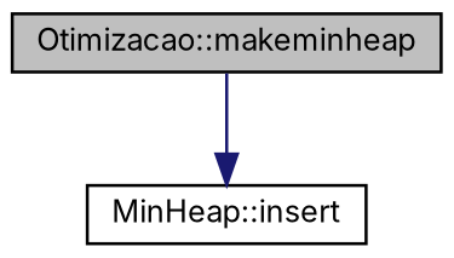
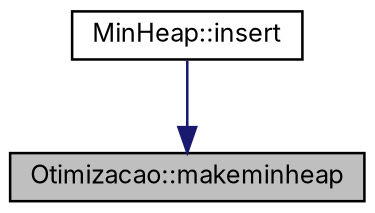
  digraph {
    rankdir=TB
    fontname=Inter
    node [color=black fontname=Inter fontsize=10 shape=record style=filled]
    n1 [fillcolor=grey75 fontcolor=black height=0.2 label="Otimizacao::makeminheap" width=0.4]
    n2 [fillcolor=white height=0.2 label="MinHeap::insert" width=0.4]
-   n1 -> n2 [color=midnightblue fontname=Inter fontsize=10 labelfontname=Helvetica labelfontsize=10 style=solid]
+   n2 -> n1 [color=midnightblue fontname=Inter fontsize=10 labelfontname=Helvetica labelfontsize=10 style=solid]
  }
